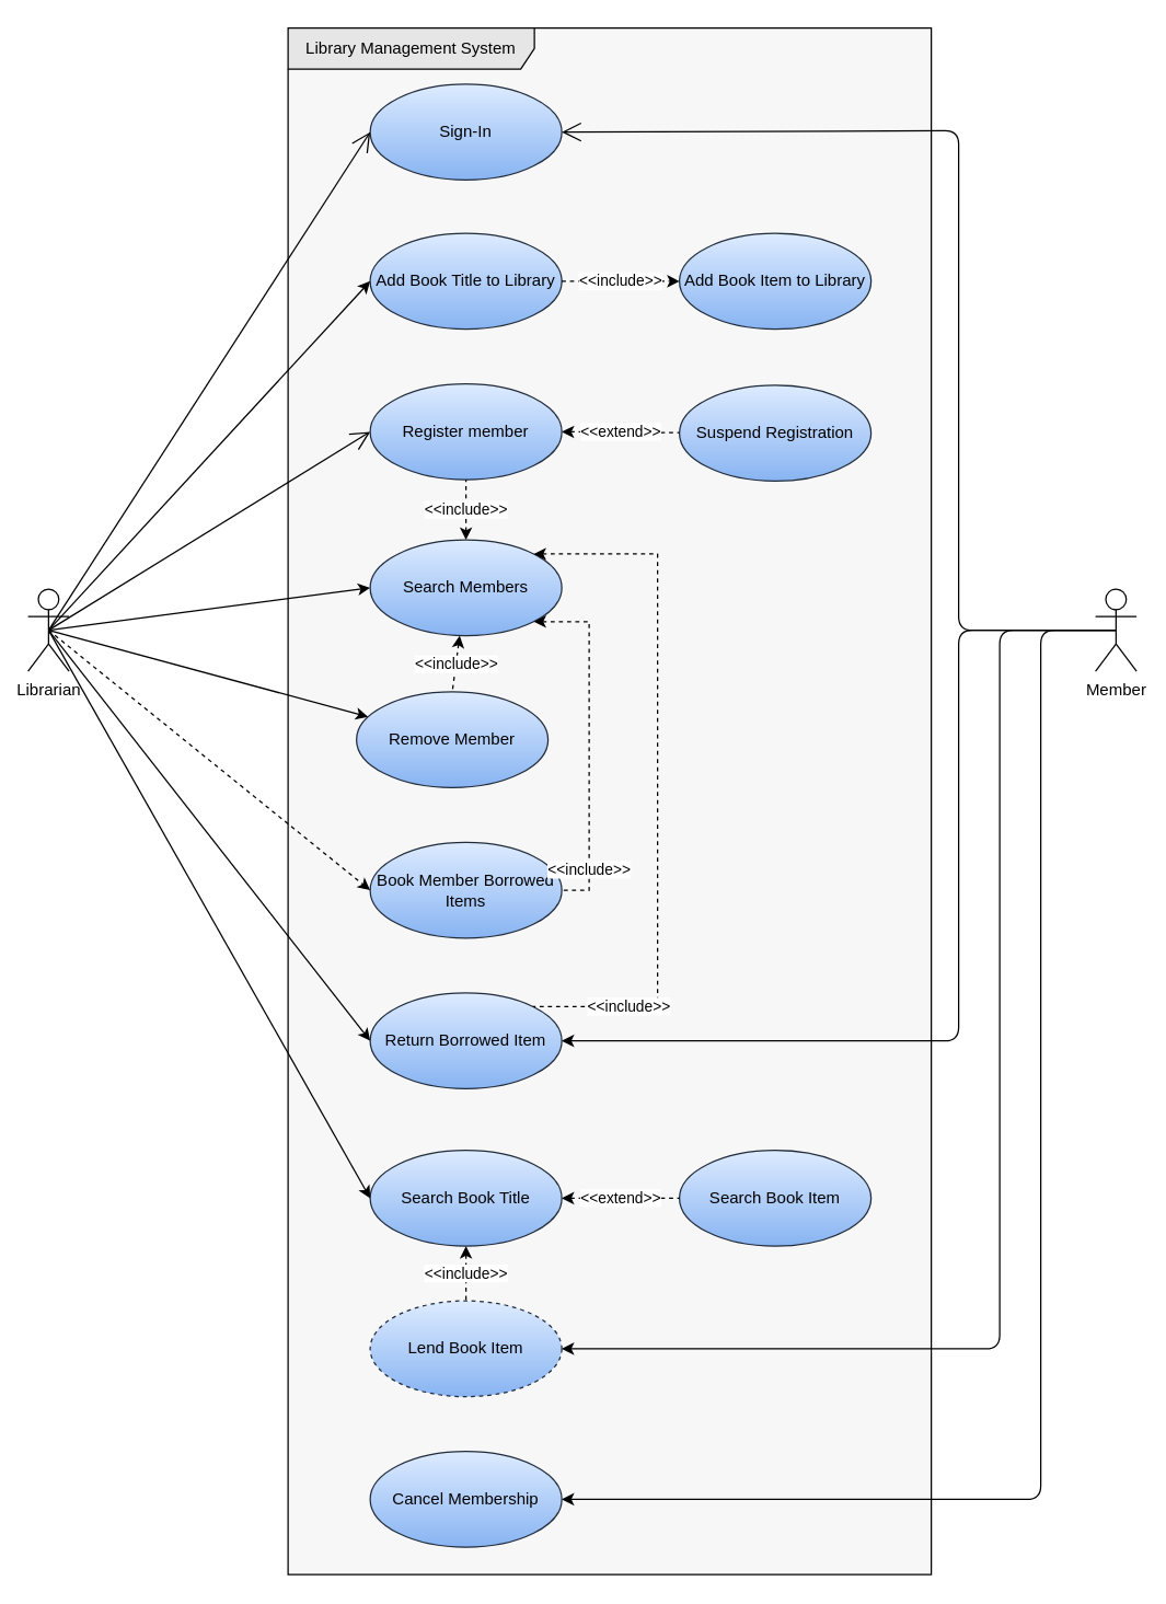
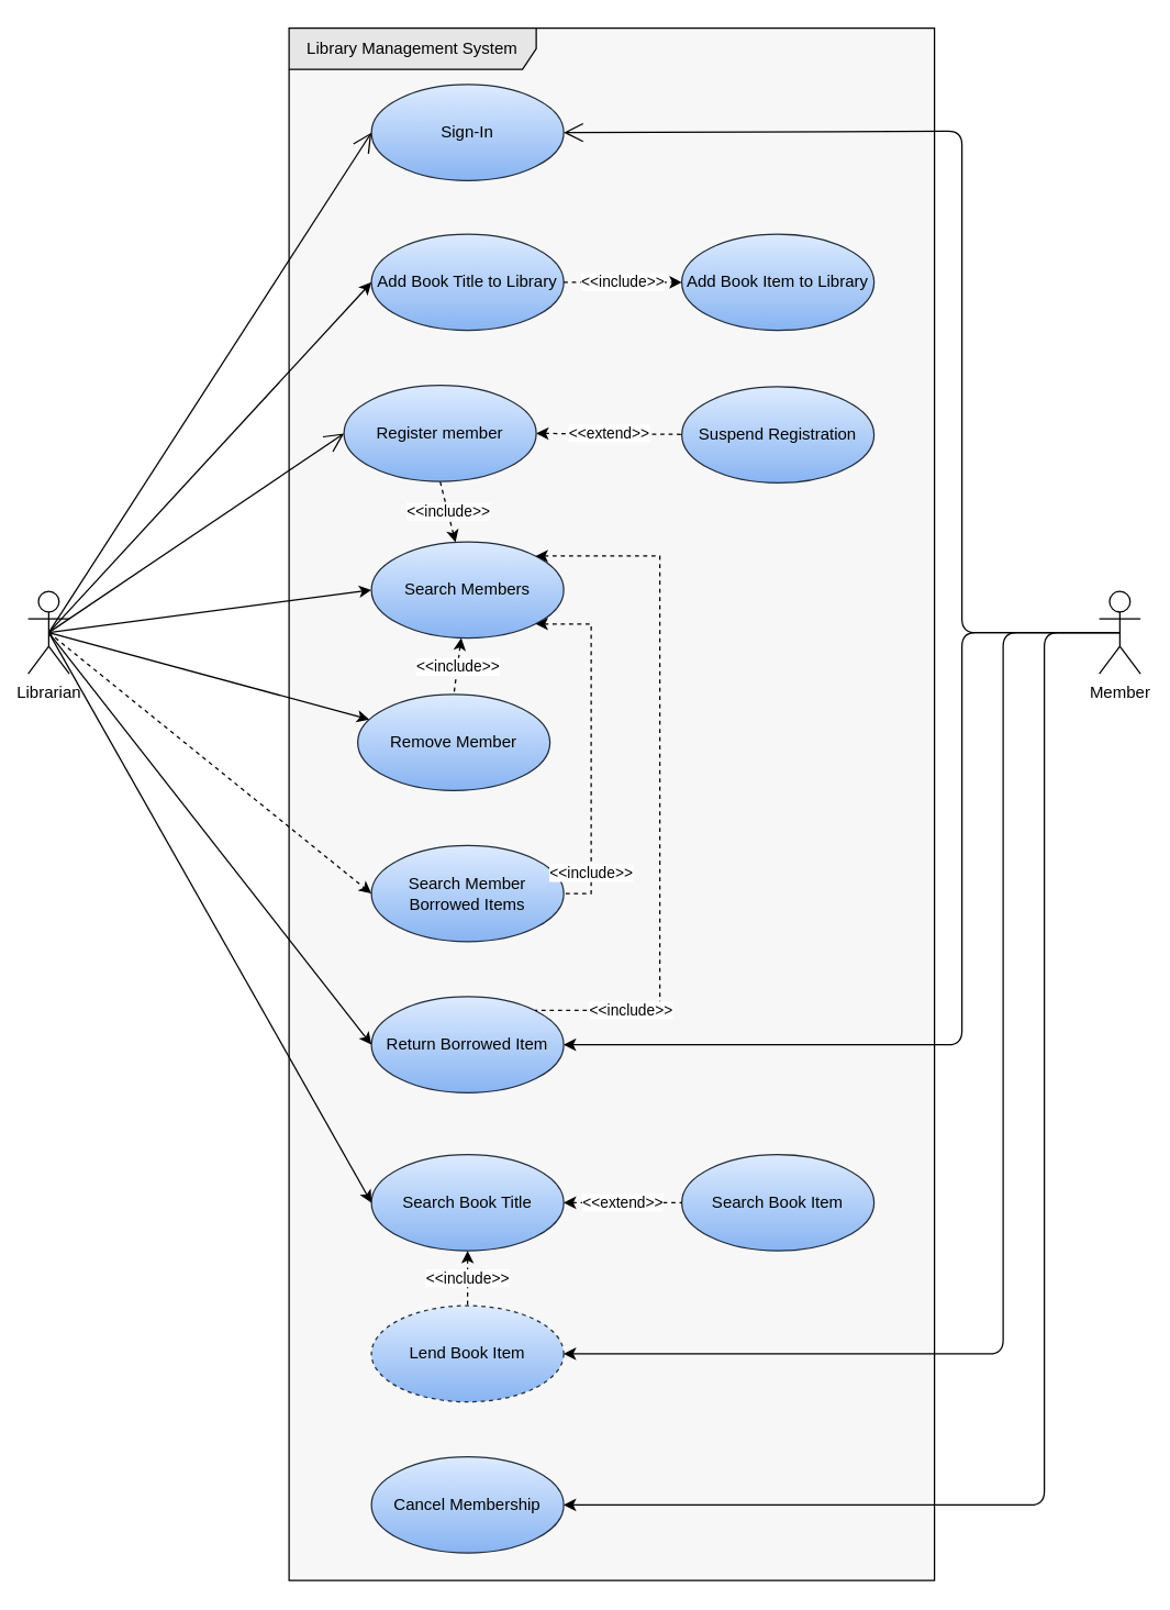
  <mxCell id="0" />
  <mxCell id="1" parent="0" />
  <mxCell id="2" value="Library Management System" style="shape=umlFrame;whiteSpace=wrap;html=1;shadow=0;swimlaneFillColor=#F7F7F7;fillColor=#E6E6E6;width=180;height=30;" vertex="1" parent="1"><mxGeometry x="210" y="20" width="470" height="1130" as="geometry" /></mxCell>
  <mxCell id="3" value="Librarian" style="shape=umlActor;verticalLabelPosition=bottom;labelBackgroundColor=#ffffff;verticalAlign=top;html=1;" vertex="1" parent="1"><mxGeometry x="20" y="430" width="30" height="60" as="geometry" /></mxCell>
  <mxCell id="4" value="" style="rounded=0;orthogonalLoop=1;jettySize=auto;html=1;exitX=0.5;exitY=0.5;exitDx=0;exitDy=0;exitPerimeter=0;" edge="1" parent="1" source="3" target="8"><mxGeometry relative="1" as="geometry"><mxPoint x="230" y="250" as="sourcePoint" /></mxGeometry></mxCell>
  <mxCell id="5" value="&amp;lt;&amp;lt;extend&amp;gt;&amp;gt;" style="edgeStyle=none;rounded=0;orthogonalLoop=1;jettySize=auto;html=1;dashed=1;endArrow=none;endFill=0;startArrow=classic;startFill=1;" edge="1" parent="1" source="6" target="7"><mxGeometry relative="1" as="geometry" /></mxCell>
- <mxCell id="6" value="Register member" style="ellipse;whiteSpace=wrap;html=1;gradientColor=#88B4F2;fillColor=#DDEBFF;strokeColor=#212C3B;" vertex="1" parent="1"><mxGeometry x="270" y="280" width="140" height="70" as="geometry" /></mxCell>
+ <mxCell id="6" value="Register member" style="ellipse;whiteSpace=wrap;html=1;gradientColor=#88B4F2;fillColor=#DDEBFF;strokeColor=#212C3B;" vertex="1" parent="1"><mxGeometry x="250" y="280" width="140" height="70" as="geometry" /></mxCell>
  <mxCell id="7" value="Suspend Registration" style="ellipse;whiteSpace=wrap;html=1;gradientColor=#88B4F2;fillColor=#DDEBFF;strokeColor=#212C3B;" vertex="1" parent="1"><mxGeometry x="496" y="281" width="140" height="70" as="geometry" /></mxCell>
  <mxCell id="8" value="Remove Member" style="ellipse;whiteSpace=wrap;html=1;shadow=0;gradientColor=#88B4F2;fillColor=#DDEBFF;strokeColor=#212C3B;" vertex="1" parent="1"><mxGeometry x="260" y="505" width="140" height="70" as="geometry" /></mxCell>
  <mxCell id="9" value="Search Members" style="ellipse;whiteSpace=wrap;html=1;gradientColor=#88B4F2;fillColor=#DDEBFF;strokeColor=#212C3B;" vertex="1" parent="1"><mxGeometry x="270" y="394" width="140" height="70" as="geometry" /></mxCell>
  <mxCell id="10" value="&lt;span&gt;Search Book Title&lt;/span&gt;" style="ellipse;whiteSpace=wrap;html=1;gradientColor=#88B4F2;fillColor=#DDEBFF;strokeColor=#212C3B;" vertex="1" parent="1"><mxGeometry x="270" y="840" width="140" height="70" as="geometry" /></mxCell>
  <mxCell id="11" value="" style="endArrow=open;endFill=1;endSize=12;html=1;entryX=0;entryY=0.5;entryDx=0;entryDy=0;exitX=0.5;exitY=0.5;exitDx=0;exitDy=0;exitPerimeter=0;" edge="1" parent="1" source="3" target="6"><mxGeometry width="160" relative="1" as="geometry"><mxPoint x="100" y="200" as="sourcePoint" /><mxPoint x="230" y="200" as="targetPoint" /></mxGeometry></mxCell>
  <mxCell id="12" value="&amp;lt;&amp;lt;include&amp;gt;&amp;gt;" style="rounded=0;orthogonalLoop=1;jettySize=auto;html=1;dashed=1;endArrow=none;endFill=0;startArrow=classic;startFill=1;entryX=0.5;entryY=1;entryDx=0;entryDy=0;" edge="1" parent="1" source="9" target="6"><mxGeometry relative="1" as="geometry"><mxPoint x="410" y="530" as="sourcePoint" /><mxPoint x="506" y="326" as="targetPoint" /></mxGeometry></mxCell>
  <mxCell id="13" value="&amp;lt;&amp;lt;include&amp;gt;&amp;gt;" style="edgeStyle=none;rounded=0;orthogonalLoop=1;jettySize=auto;html=1;dashed=1;endArrow=none;endFill=0;startArrow=classic;startFill=1;entryX=0.5;entryY=0;entryDx=0;entryDy=0;" edge="1" parent="1" source="9" target="8"><mxGeometry relative="1" as="geometry"><mxPoint x="430" y="485" as="sourcePoint" /><mxPoint x="359.497" y="350.749" as="targetPoint" /></mxGeometry></mxCell>
  <mxCell id="14" value="" style="rounded=0;orthogonalLoop=1;jettySize=auto;html=1;exitX=0.5;exitY=0.5;exitDx=0;exitDy=0;exitPerimeter=0;entryX=0;entryY=0.5;entryDx=0;entryDy=0;" edge="1" parent="1" source="3" target="10"><mxGeometry relative="1" as="geometry"><mxPoint x="115" y="210" as="sourcePoint" /><mxPoint x="262.368" y="289.352" as="targetPoint" /></mxGeometry></mxCell>
  <mxCell id="15" value="" style="rounded=0;orthogonalLoop=1;jettySize=auto;html=1;exitX=0.5;exitY=0.5;exitDx=0;exitDy=0;exitPerimeter=0;entryX=0;entryY=0.5;entryDx=0;entryDy=0;" edge="1" parent="1" source="3" target="9"><mxGeometry relative="1" as="geometry"><mxPoint x="115" y="210" as="sourcePoint" /><mxPoint x="297.804" y="291.678" as="targetPoint" /></mxGeometry></mxCell>
- <mxCell id="16" value="Book Member Borrowed Items" style="ellipse;whiteSpace=wrap;html=1;gradientColor=#88B4F2;fillColor=#DDEBFF;strokeColor=#212C3B;" vertex="1" parent="1"><mxGeometry x="270" y="615" width="140" height="70" as="geometry" /></mxCell>
+ <mxCell id="16" value="Search Member Borrowed Items" style="ellipse;whiteSpace=wrap;html=1;gradientColor=#88B4F2;fillColor=#DDEBFF;strokeColor=#212C3B;" vertex="1" parent="1"><mxGeometry x="270" y="615" width="140" height="70" as="geometry" /></mxCell>
  <mxCell id="17" value="&lt;span&gt;Add Book Title to Library&lt;/span&gt;" style="ellipse;whiteSpace=wrap;html=1;gradientColor=#88B4F2;fillColor=#DDEBFF;strokeColor=#212C3B;" vertex="1" parent="1"><mxGeometry x="270" y="170" width="140" height="70" as="geometry" /></mxCell>
  <mxCell id="18" value="&lt;span&gt;Search Book Item&lt;/span&gt;" style="ellipse;whiteSpace=wrap;html=1;gradientColor=#88B4F2;fillColor=#DDEBFF;strokeColor=#212C3B;" vertex="1" parent="1"><mxGeometry x="496" y="840" width="140" height="70" as="geometry" /></mxCell>
  <mxCell id="19" value="&amp;lt;&amp;lt;include&amp;gt;&amp;gt;" style="edgeStyle=none;rounded=0;orthogonalLoop=1;jettySize=auto;html=1;dashed=1;endArrow=classic;endFill=1;startArrow=none;startFill=0;exitX=1;exitY=0.5;exitDx=0;exitDy=0;" edge="1" parent="1" source="17" target="27"><mxGeometry relative="1" as="geometry"><mxPoint x="350" as="sourcePoint" y="50" /><mxPoint x="496" y="205" as="targetPoint" /></mxGeometry></mxCell>
  <mxCell id="20" value="&amp;lt;&amp;lt;include&amp;gt;&amp;gt;" style="edgeStyle=orthogonalEdgeStyle;rounded=0;orthogonalLoop=1;jettySize=auto;html=1;dashed=1;endArrow=none;endFill=0;startArrow=classic;startFill=1;entryX=1;entryY=0.5;entryDx=0;entryDy=0;exitX=1;exitY=1;exitDx=0;exitDy=0;" edge="1" parent="1" source="9" target="16"><mxGeometry x="0.727" relative="1" as="geometry"><mxPoint x="350" y="474" as="sourcePoint" /><mxPoint x="350" y="520" as="targetPoint" /><Array as="points"><mxPoint x="430" y="454" /><mxPoint x="430" y="650" /></Array><mxPoint as="offset" /></mxGeometry></mxCell>
  <mxCell id="21" value="&lt;span&gt;Return Borrowed Item&lt;/span&gt;" style="ellipse;whiteSpace=wrap;html=1;gradientColor=#88B4F2;fillColor=#DDEBFF;strokeColor=#212C3B;" vertex="1" parent="1"><mxGeometry x="270" y="725" width="140" height="70" as="geometry" /></mxCell>
  <mxCell id="22" value="&amp;lt;&amp;lt;include&amp;gt;&amp;gt;" style="edgeStyle=orthogonalEdgeStyle;rounded=0;orthogonalLoop=1;jettySize=auto;html=1;dashed=1;endArrow=none;endFill=0;startArrow=classic;startFill=1;exitX=1;exitY=0;exitDx=0;exitDy=0;" edge="1" parent="1" source="9" target="21"><mxGeometry x="0.727" relative="1" as="geometry"><mxPoint x="399.497" y="463.749" as="sourcePoint" /><mxPoint x="420" y="660" as="targetPoint" /><Array as="points"><mxPoint x="480" y="404" /><mxPoint x="480" y="735" /></Array><mxPoint as="offset" /></mxGeometry></mxCell>
  <mxCell id="23" value="&amp;lt;&amp;lt;extend&amp;gt;&amp;gt;" style="edgeStyle=orthogonalEdgeStyle;rounded=0;orthogonalLoop=1;jettySize=auto;html=1;dashed=1;endArrow=none;endFill=0;startArrow=classic;startFill=1;exitX=1;exitY=0.5;exitDx=0;exitDy=0;entryX=0;entryY=0.5;entryDx=0;entryDy=0;" edge="1" parent="1" source="10" target="18"><mxGeometry relative="1" as="geometry"><mxPoint x="420" y="990" as="sourcePoint" /><mxPoint x="506" y="990" as="targetPoint" /></mxGeometry></mxCell>
  <mxCell id="24" value="" style="rounded=0;orthogonalLoop=1;jettySize=auto;html=1;exitX=0.5;exitY=0.5;exitDx=0;exitDy=0;exitPerimeter=0;entryX=0;entryY=0.5;entryDx=0;entryDy=0;dashed=1;" edge="1" parent="1" source="3" target="16"><mxGeometry relative="1" as="geometry"><mxPoint x="115" y="210" as="sourcePoint" /><mxPoint x="280" y="755" as="targetPoint" /></mxGeometry></mxCell>
  <mxCell id="25" value="" style="rounded=0;orthogonalLoop=1;jettySize=auto;html=1;exitX=0.5;exitY=0.5;exitDx=0;exitDy=0;exitPerimeter=0;entryX=0;entryY=0.5;entryDx=0;entryDy=0;" edge="1" parent="1" source="3" target="21"><mxGeometry relative="1" as="geometry"><mxPoint x="115" y="210" as="sourcePoint" /><mxPoint x="280" y="545" as="targetPoint" /></mxGeometry></mxCell>
  <mxCell id="26" value="" style="rounded=0;orthogonalLoop=1;jettySize=auto;html=1;exitX=0.5;exitY=0.5;exitDx=0;exitDy=0;exitPerimeter=0;entryX=0;entryY=0.5;entryDx=0;entryDy=0;" edge="1" parent="1" source="3" target="17"><mxGeometry relative="1" as="geometry"><mxPoint x="115" y="210" as="sourcePoint" /><mxPoint x="280" y="755" as="targetPoint" /></mxGeometry></mxCell>
  <mxCell id="27" value="&lt;span&gt;Add Book Item to Library&lt;/span&gt;" style="ellipse;whiteSpace=wrap;html=1;gradientColor=#88B4F2;fillColor=#DDEBFF;strokeColor=#212C3B;" vertex="1" parent="1"><mxGeometry x="496" y="170" width="140" height="70" as="geometry" /></mxCell>
  <mxCell id="28" value="&lt;span&gt;Lend Book Item&lt;/span&gt;" style="ellipse;whiteSpace=wrap;html=1;gradientColor=#88B4F2;fillColor=#DDEBFF;strokeColor=#212C3B;dashed=1;" vertex="1" parent="1"><mxGeometry x="270" y="950" width="140" height="70" as="geometry" /></mxCell>
  <mxCell id="29" value="&lt;span&gt;Cancel Membership&lt;/span&gt;" style="ellipse;whiteSpace=wrap;html=1;gradientColor=#88B4F2;fillColor=#DDEBFF;strokeColor=#212C3B;" vertex="1" parent="1"><mxGeometry x="270" y="1060" width="140" height="70" as="geometry" /></mxCell>
  <mxCell id="30" value="Sign-In" style="ellipse;whiteSpace=wrap;html=1;gradientColor=#88B4F2;fillColor=#DDEBFF;strokeColor=#212C3B;" vertex="1" parent="1"><mxGeometry x="270" y="61" width="140" height="70" as="geometry" /></mxCell>
  <mxCell id="31" value="" style="endArrow=open;endFill=1;endSize=12;html=1;entryX=0;entryY=0.5;entryDx=0;entryDy=0;" edge="1" parent="1" target="30"><mxGeometry width="160" relative="1" as="geometry"><mxPoint x="35" y="460" as="sourcePoint" /><mxPoint x="280" y="210" as="targetPoint" /></mxGeometry></mxCell>
  <mxCell id="32" value="&amp;lt;&amp;lt;include&amp;gt;&amp;gt;" style="edgeStyle=orthogonalEdgeStyle;rounded=0;orthogonalLoop=1;jettySize=auto;html=1;dashed=1;endArrow=none;endFill=0;startArrow=classic;startFill=1;exitX=0.5;exitY=1;exitDx=0;exitDy=0;entryX=0.5;entryY=0;entryDx=0;entryDy=0;" edge="1" parent="1" source="10" target="28"><mxGeometry relative="1" as="geometry"><mxPoint x="420" y="885" as="sourcePoint" /><mxPoint x="506" y="885" as="targetPoint" /></mxGeometry></mxCell>
  <mxCell id="33" value="Member" style="shape=umlActor;verticalLabelPosition=bottom;labelBackgroundColor=#ffffff;verticalAlign=top;html=1;" vertex="1" parent="1"><mxGeometry x="800" y="430" width="30" height="60" as="geometry" /></mxCell>
  <mxCell id="34" value="" style="endArrow=open;endFill=1;endSize=12;html=1;entryX=1;entryY=0.5;entryDx=0;entryDy=0;exitX=0.5;exitY=0.5;exitDx=0;exitDy=0;exitPerimeter=0;edgeStyle=orthogonalEdgeStyle;" edge="1" parent="1" source="33" target="30"><mxGeometry width="160" relative="1" as="geometry"><mxPoint x="45" y="470" as="sourcePoint" /><mxPoint x="280" y="105" as="targetPoint" /><Array as="points"><mxPoint x="700" y="460" /><mxPoint x="700" y="95" /></Array></mxGeometry></mxCell>
  <mxCell id="35" value="" style="rounded=1;orthogonalLoop=1;jettySize=auto;html=1;exitX=0.5;exitY=0.5;exitDx=0;exitDy=0;exitPerimeter=0;entryX=1;entryY=0.5;entryDx=0;entryDy=0;edgeStyle=orthogonalEdgeStyle;" edge="1" parent="1" source="33" target="21"><mxGeometry relative="1" as="geometry"><mxPoint x="45" y="470" as="sourcePoint" /><mxPoint x="280" y="439" as="targetPoint" /><Array as="points"><mxPoint x="700" y="460" /><mxPoint x="700" y="760" /></Array></mxGeometry></mxCell>
  <mxCell id="36" value="" style="rounded=1;orthogonalLoop=1;jettySize=auto;html=1;exitX=0.5;exitY=0.5;exitDx=0;exitDy=0;exitPerimeter=0;edgeStyle=orthogonalEdgeStyle;" edge="1" parent="1" target="28"><mxGeometry relative="1" as="geometry"><mxPoint x="815" y="460" as="sourcePoint" /><mxPoint x="410" y="760" as="targetPoint" /><Array as="points"><mxPoint x="730" y="460" /><mxPoint x="730" y="985" /></Array></mxGeometry></mxCell>
  <mxCell id="37" value="" style="rounded=1;orthogonalLoop=1;jettySize=auto;html=1;exitX=0.5;exitY=0.5;exitDx=0;exitDy=0;exitPerimeter=0;edgeStyle=orthogonalEdgeStyle;entryX=1;entryY=0.5;entryDx=0;entryDy=0;" edge="1" parent="1" source="33" target="29"><mxGeometry relative="1" as="geometry"><mxPoint x="825" y="470" as="sourcePoint" /><mxPoint x="420" y="995" as="targetPoint" /><Array as="points"><mxPoint x="760" y="460" /><mxPoint x="760" y="1095" /></Array></mxGeometry></mxCell>
